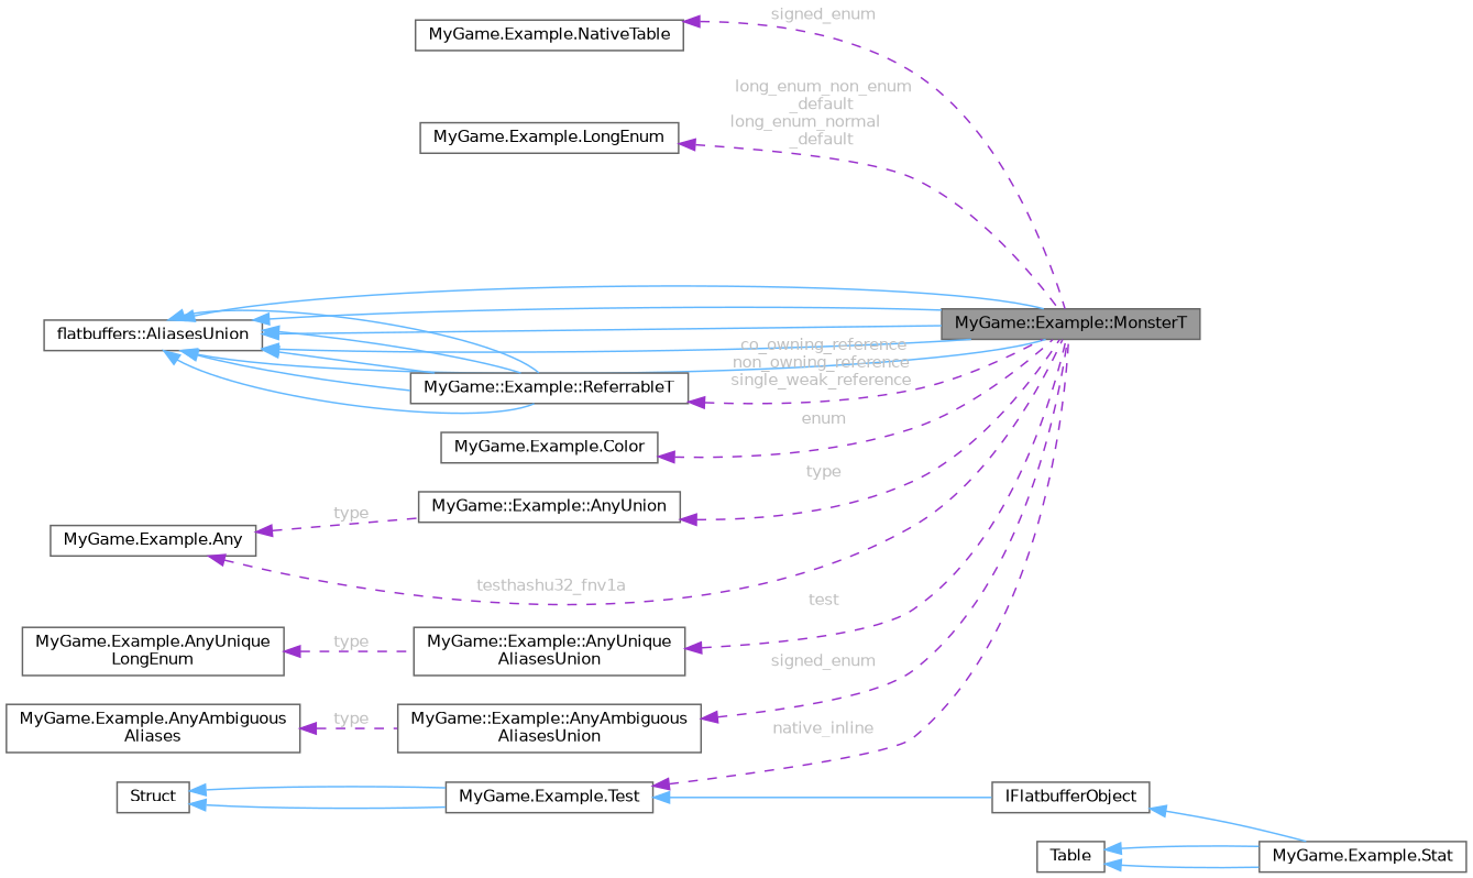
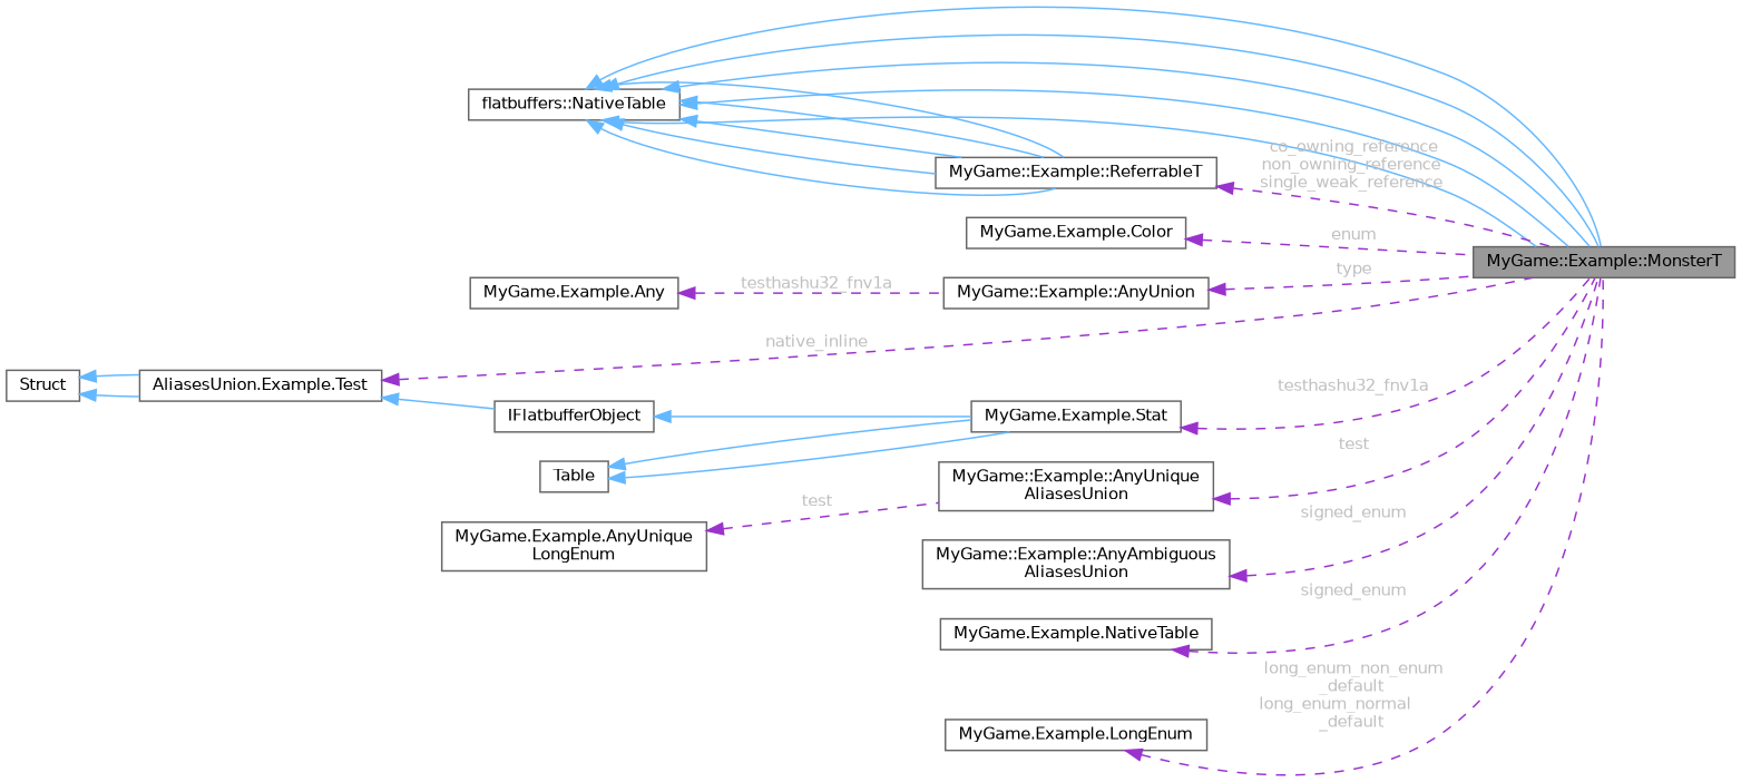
  digraph {
    rankdir=LR
    node [color=gray40 fillcolor=white fontname=Helvetica fontsize=10 shape=box style=filled]
    edge [color=steelblue1 dir=back fontname=Helvetica fontsize=10 labelfontname=Helvetica labelfontsize=10 style=solid]
    n1 [fillcolor=grey60 fontcolor=black height=0.2 label="MyGame::Example::MonsterT" width=0.4]
-   n2 [height=0.2 label="flatbuffers::AliasesUnion" width=0.4]
+   n2 [height=0.2 label="flatbuffers::NativeTable" width=0.4]
    n3 [height=0.2 label="MyGame::Example::ReferrableT" width=0.4]
    n4 [height=0.2 label="MyGame.Example.Color" width=0.4]
    n5 [height=0.2 label="MyGame::Example::AnyUnion" width=0.4]
    n6 [height=0.2 label="MyGame.Example.Any" width=0.4]
    n7 [height=0.2 label="MyGame.Example.Stat" width=0.4]
    n8 [height=0.2 label=IFlatbufferObject width=0.4]
-   n9 [height=0.2 label="MyGame.Example.Test" width=0.4]
+   n9 [height=0.2 label="AliasesUnion.Example.Test" width=0.4]
    n10 [height=0.2 label=Table width=0.4]
    n11 [height=0.2 label="MyGame::Example::AnyUnique\lAliasesUnion" width=0.4]
    n12 [height=0.2 label="MyGame.Example.AnyUnique\lLongEnum" width=0.4]
    n13 [height=0.2 label="MyGame::Example::AnyAmbiguous\lAliasesUnion" width=0.4]
-   n14 [height=0.2 label="MyGame.Example.AnyAmbiguous\lAliases" width=0.4]
    n15 [height=0.2 label="MyGame.Example.NativeTable" width=0.4]
    n16 [height=0.2 label=Struct width=0.4]
    n17 [height=0.2 label="MyGame.Example.LongEnum" width=0.4]
    n2 -> n1
    n2 -> n1
    n2 -> n1
    n2 -> n1
    n2 -> n1
    n2 -> n3
    n2 -> n3
    n2 -> n3
    n2 -> n3
    n2 -> n3
    n3 -> n1 [color=darkorchid3 fontcolor=grey label=" co_owning_reference\nnon_owning_reference\nsingle_weak_reference" style=dashed]
    n4 -> n1 [color=darkorchid3 fontcolor=grey label=" enum" style=dashed]
    n5 -> n1 [color=darkorchid3 fontcolor=grey label=" type" style=dashed]
-   n6 -> n5 [color=darkorchid3 fontcolor=grey label=" type" style=dashed]
-   n6 -> n1 [color=darkorchid3 fontcolor=grey label=" testhashu32_fnv1a" style=dashed]
+   n6 -> n5 [color=darkorchid3 fontcolor=grey label=" testhashu32_fnv1a" style=dashed]
+   n7 -> n1 [color=darkorchid3 fontcolor=grey label=" testhashu32_fnv1a" style=dashed]
    n8 -> n7
    n9 -> n1 [color=darkorchid3 fontcolor=grey label=" native_inline" style=dashed]
    n9 -> n8
    n10 -> n7
    n10 -> n7
    n11 -> n1 [color=darkorchid3 fontcolor=grey label=" test" style=dashed]
-   n12 -> n11 [color=darkorchid3 fontcolor=grey label=" type" style=dashed]
+   n12 -> n11 [color=darkorchid3 fontcolor=grey label=" test" style=dashed]
    n13 -> n1 [color=darkorchid3 fontcolor=grey label=" signed_enum" style=dashed]
-   n14 -> n13 [color=darkorchid3 fontcolor=grey label=" type" style=dashed]
    n15 -> n1 [color=darkorchid3 fontcolor=grey label=" signed_enum" style=dashed]
    n16 -> n9
    n16 -> n9
    n17 -> n1 [color=darkorchid3 fontcolor=grey label=" long_enum_non_enum\l_default\nlong_enum_normal\l_default" style=dashed]
  }
